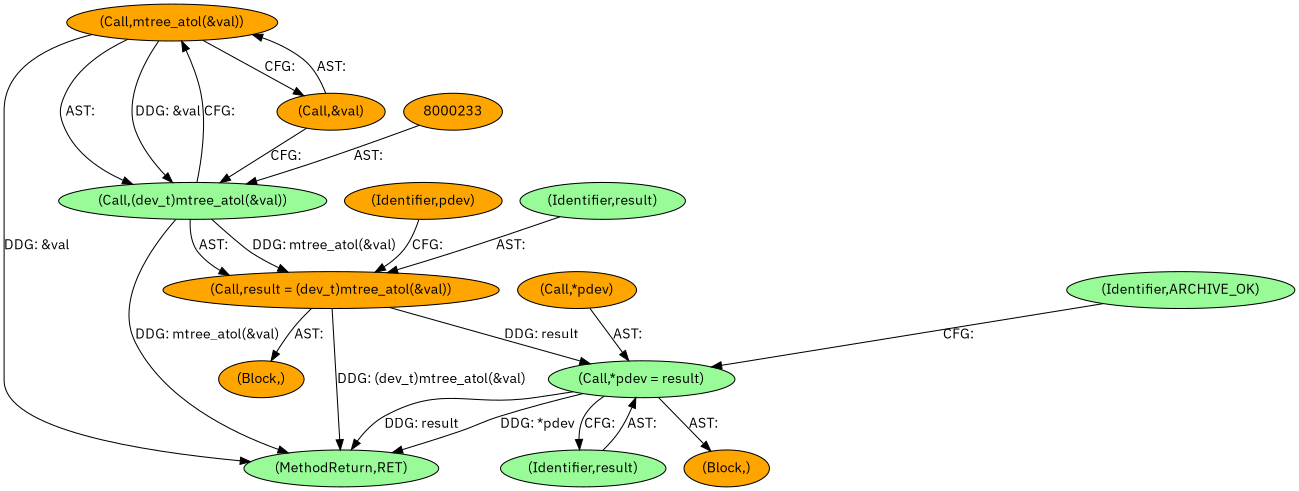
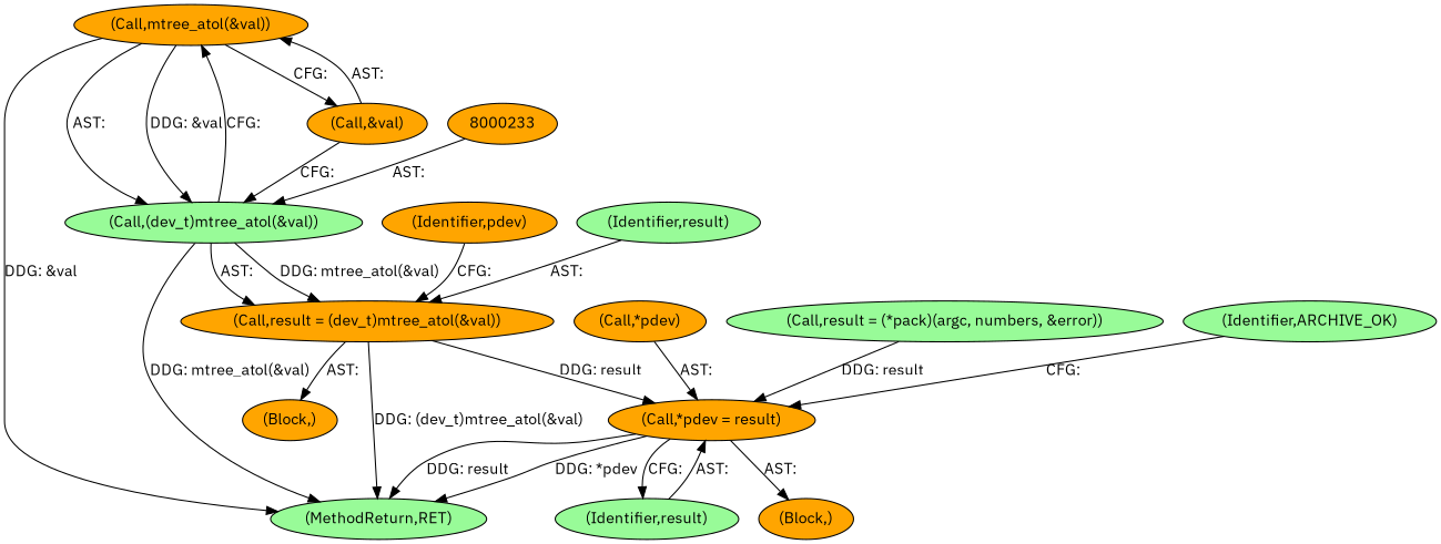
  digraph {
    fontname="IBM Plex Sans"
    node [fillcolor=orange fontname="IBM Plex Sans" style=filled]
    edge [fontname="IBM Plex Sans"]
    n1 [label="(Call,mtree_atol(&val))"]
    n2 [fillcolor=palegreen label="(Call,(dev_t)mtree_atol(&val))"]
    n3 [fillcolor=palegreen label="(MethodReturn,RET)"]
    n4 [label="(Call,&val)"]
    n5 [label="(Call,result = (dev_t)mtree_atol(&val))"]
-   n6 [fillcolor=palegreen label="(Call,*pdev = result)"]
+   n6 [label="(Call,*pdev = result)"]
    n7 [label="(Block,)"]
    n8 [label="(Block,)"]
    n9 [fillcolor=palegreen label="(Identifier,result)"]
    n10 [label="(Call,*pdev)"]
+   n11 [fillcolor=palegreen label="(Call,result = (*pack)(argc, numbers, &error))"]
    n12 [label="(Identifier,pdev)"]
    n13 [fillcolor=palegreen label="(Identifier,result)"]
    n14 [fillcolor=palegreen label="(Identifier,ARCHIVE_OK)"]
    n15 [label=8000233]
    n1 -> n2 [label="AST: "]
    n1 -> n2 [label="DDG: &val"]
    n1 -> n3 [label="DDG: &val"]
    n1 -> n4 [label="CFG: "]
    n2 -> n1 [label="CFG: "]
    n2 -> n3 [label="DDG: mtree_atol(&val)"]
    n2 -> n5 [label="AST: "]
    n2 -> n5 [label="DDG: mtree_atol(&val)"]
    n4 -> n1 [label="AST: "]
    n4 -> n2 [label="CFG: "]
    n5 -> n3 [label="DDG: (dev_t)mtree_atol(&val)"]
    n5 -> n6 [label="DDG: result"]
    n5 -> n7 [label="AST: "]
    n6 -> n3 [label="DDG: result"]
    n6 -> n3 [label="DDG: *pdev"]
    n6 -> n8 [label="AST: "]
    n6 -> n9 [label="CFG: "]
    n9 -> n6 [label="AST: "]
    n10 -> n6 [label="AST: "]
+   n11 -> n6 [label="DDG: result"]
    n12 -> n5 [label="CFG: "]
    n13 -> n5 [label="AST: "]
    n14 -> n6 [label="CFG: "]
    n15 -> n2 [label="AST: "]
  }
